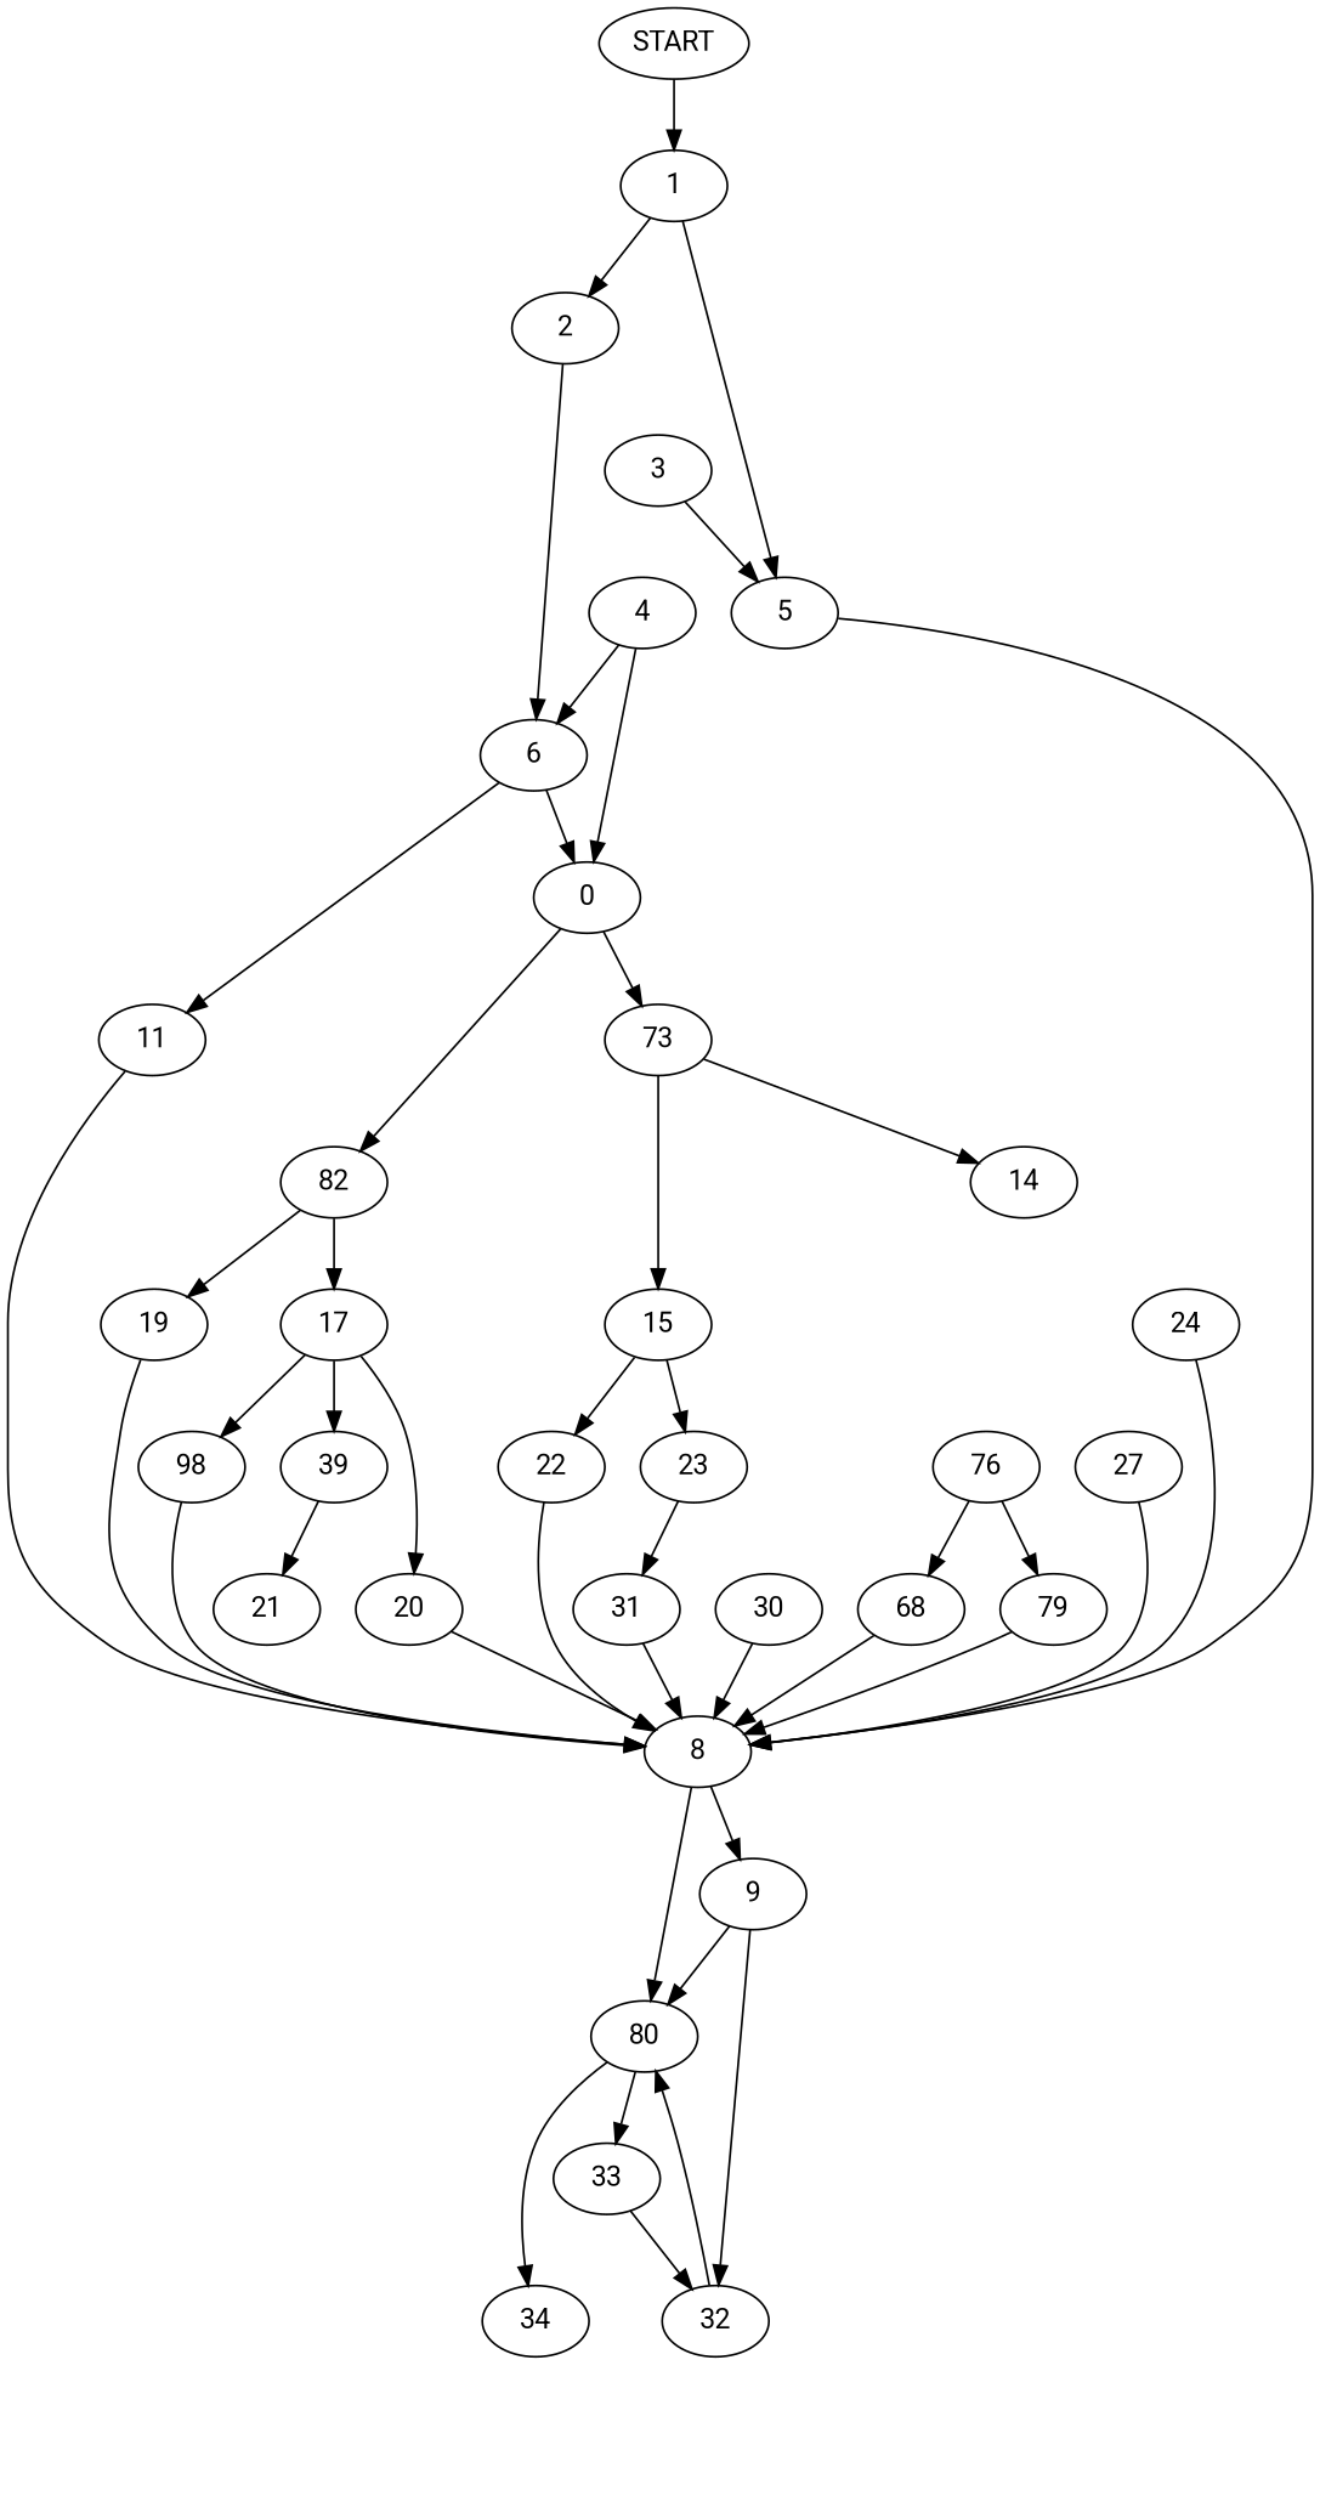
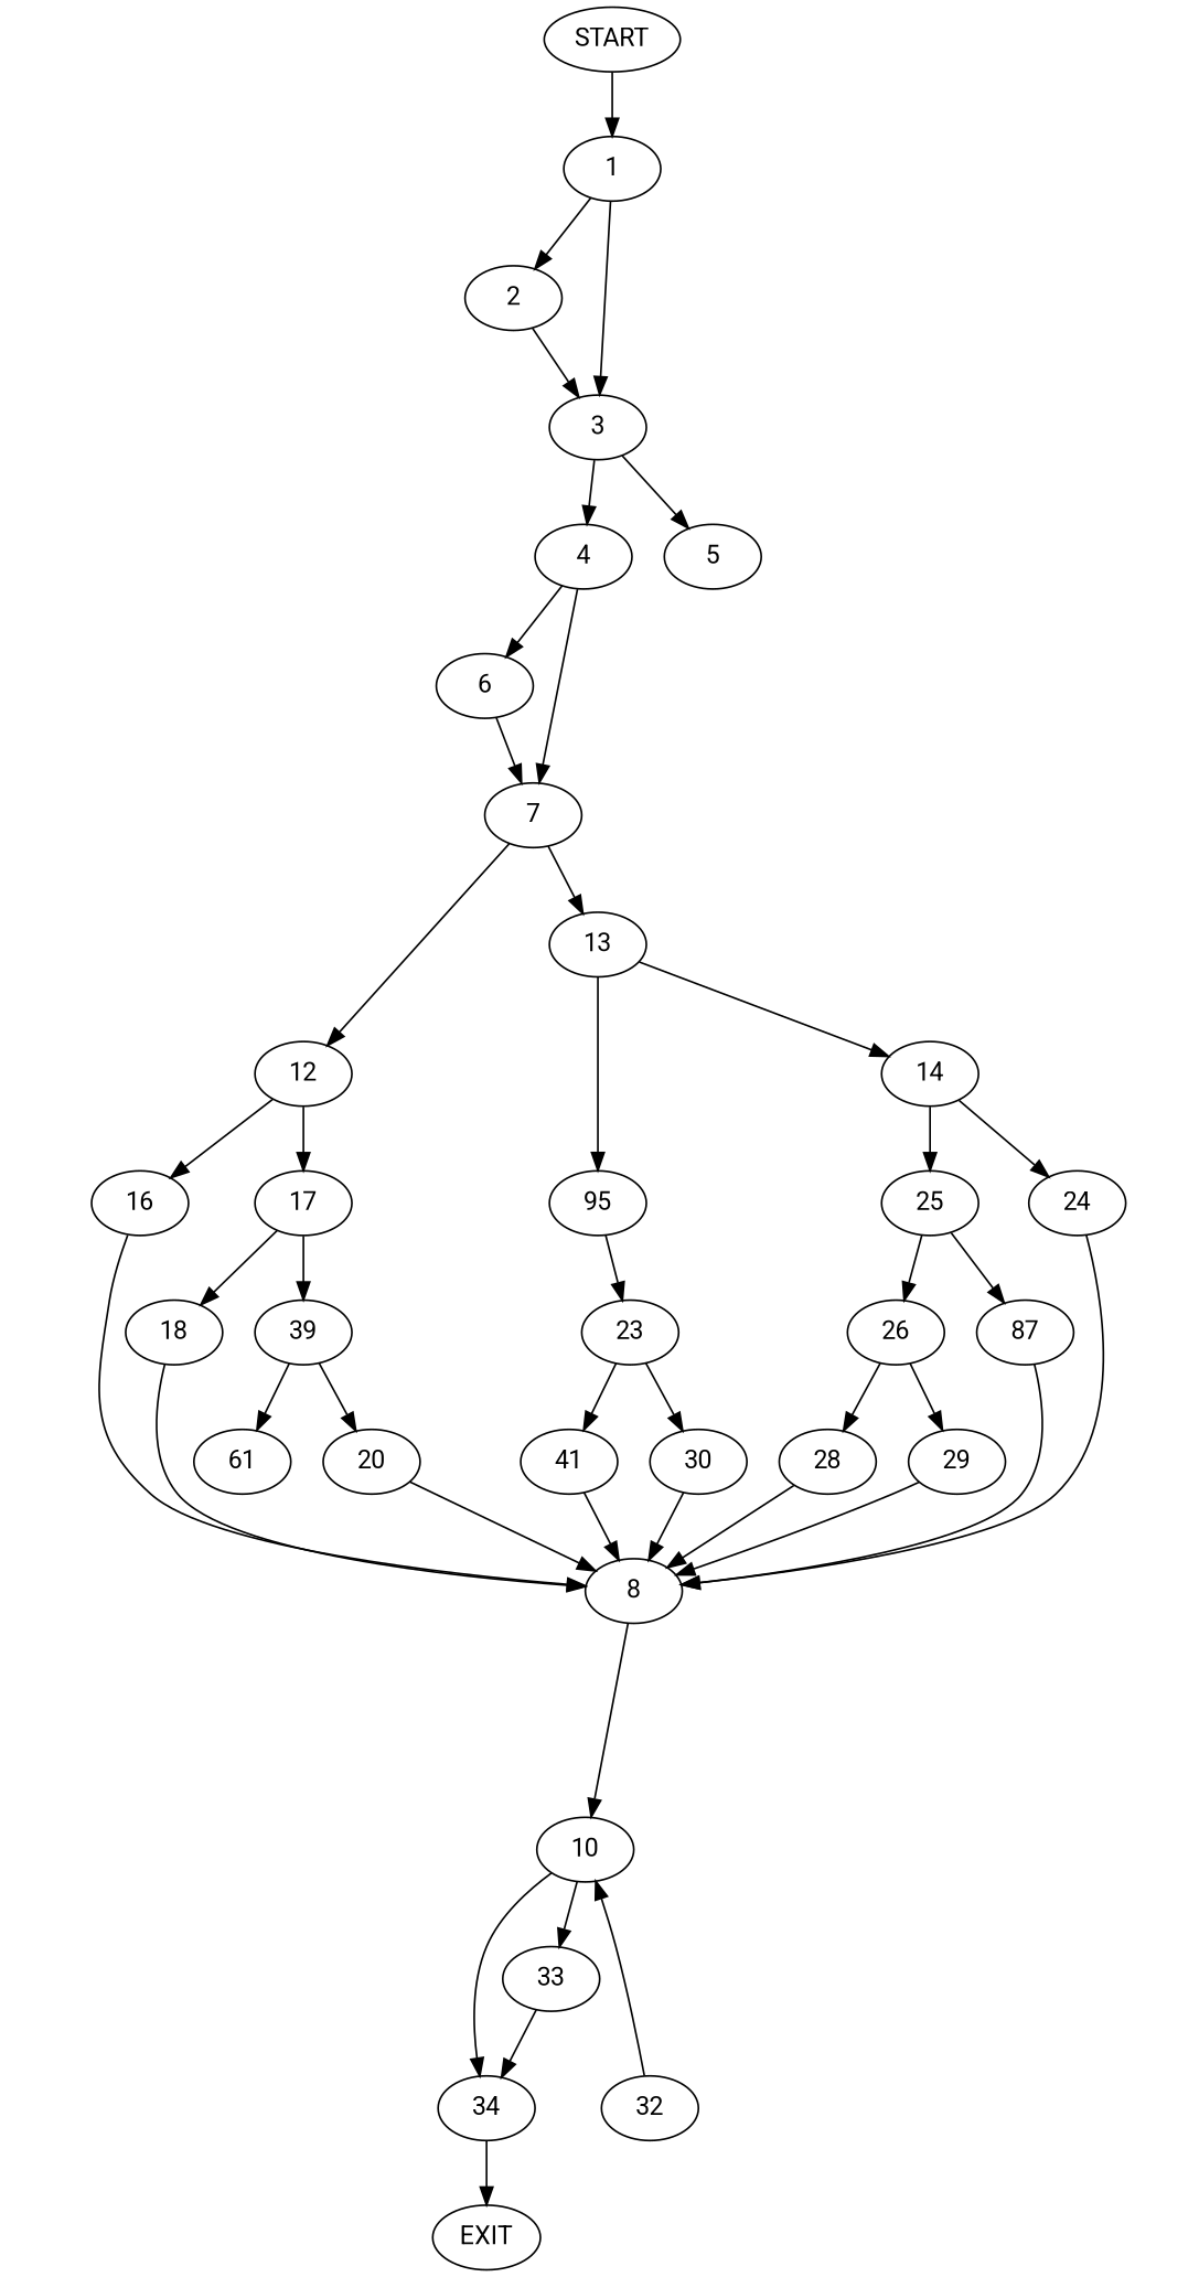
  digraph {
    fontname=Roboto
    node [fontname=Roboto]
    edge [fontname=Roboto]
    n1 [label=START]
    1
    2
    3
+   n5 [label=EXIT]
    4
    5
    6
-   7 [label=0]
+   7
    8
-   11
-   12 [label=82]
-   13 [label=73]
-   9
-   10 [label=80]
-   16 [label=19]
+   12
+   13
+   10
+   16
    17
    14
-   15
+   15 [label=95]
    32
    33
    34
-   18 [label=98]
+   18
    n24 [label=39]
    24
-   22
+   25
    23
-   26 [label=76]
-   27
+   26
+   27 [label=87]
    30
-   31
+   31 [label=41]
    20
-   21
-   28 [label=68]
-   29 [label=79]
+   21 [label=61]
+   28
+   29
    n1 -> 1
    1 -> 2
-   1 -> 5
-   2 -> 6
+   1 -> 3
+   2 -> 3
+   3 -> 4
    3 -> 5
    4 -> 6
    4 -> 7
-   5 -> 8
    6 -> 7
-   6 -> 11
    7 -> 12
    7 -> 13
-   8 -> 9
    8 -> 10
-   11 -> 8
    12 -> 16
    12 -> 17
    13 -> 14
    13 -> 15
-   9 -> 10
-   9 -> 32
    10 -> 33
    10 -> 34
    16 -> 8
    17 -> 18
    17 -> n24
-   15 -> 22
+   14 -> 24
+   14 -> 25
    15 -> 23
    32 -> 10
-   33 -> 32
+   33 -> 34
+   34 -> n5
    18 -> 8
-   17 -> 20
+   n24 -> 20
    n24 -> 21
    24 -> 8
-   22 -> 8
+   25 -> 26
+   25 -> 27
+   23 -> 30
    23 -> 31
    26 -> 28
    26 -> 29
    27 -> 8
    30 -> 8
    31 -> 8
    20 -> 8
    28 -> 8
    29 -> 8
  }
